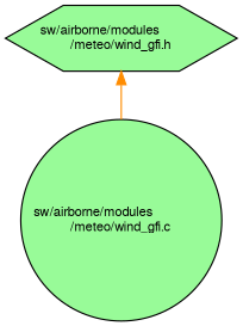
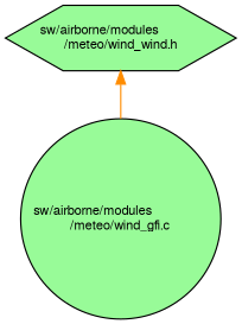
  digraph {
    node [color=black fillcolor=palegreen fontname=FreeSans fontsize=10 style=filled]
-   n1 [fontcolor=black height=0.2 label="sw/airborne/modules\l/meteo/wind_gfi.h" shape=hexagon width=0.4]
+   n1 [fontcolor=black height=0.2 label="sw/airborne/modules\l/meteo/wind_wind.h" shape=hexagon width=0.4]
    n2 [height=0.2 label="sw/airborne/modules\l/meteo/wind_gfi.c" shape=circle width=0.4]
    n1 -> n2 [color=darkorange dir=back fontname=FreeSans fontsize=10 labelfontname=FreeSans labelfontsize=10 style=solid]
  }
